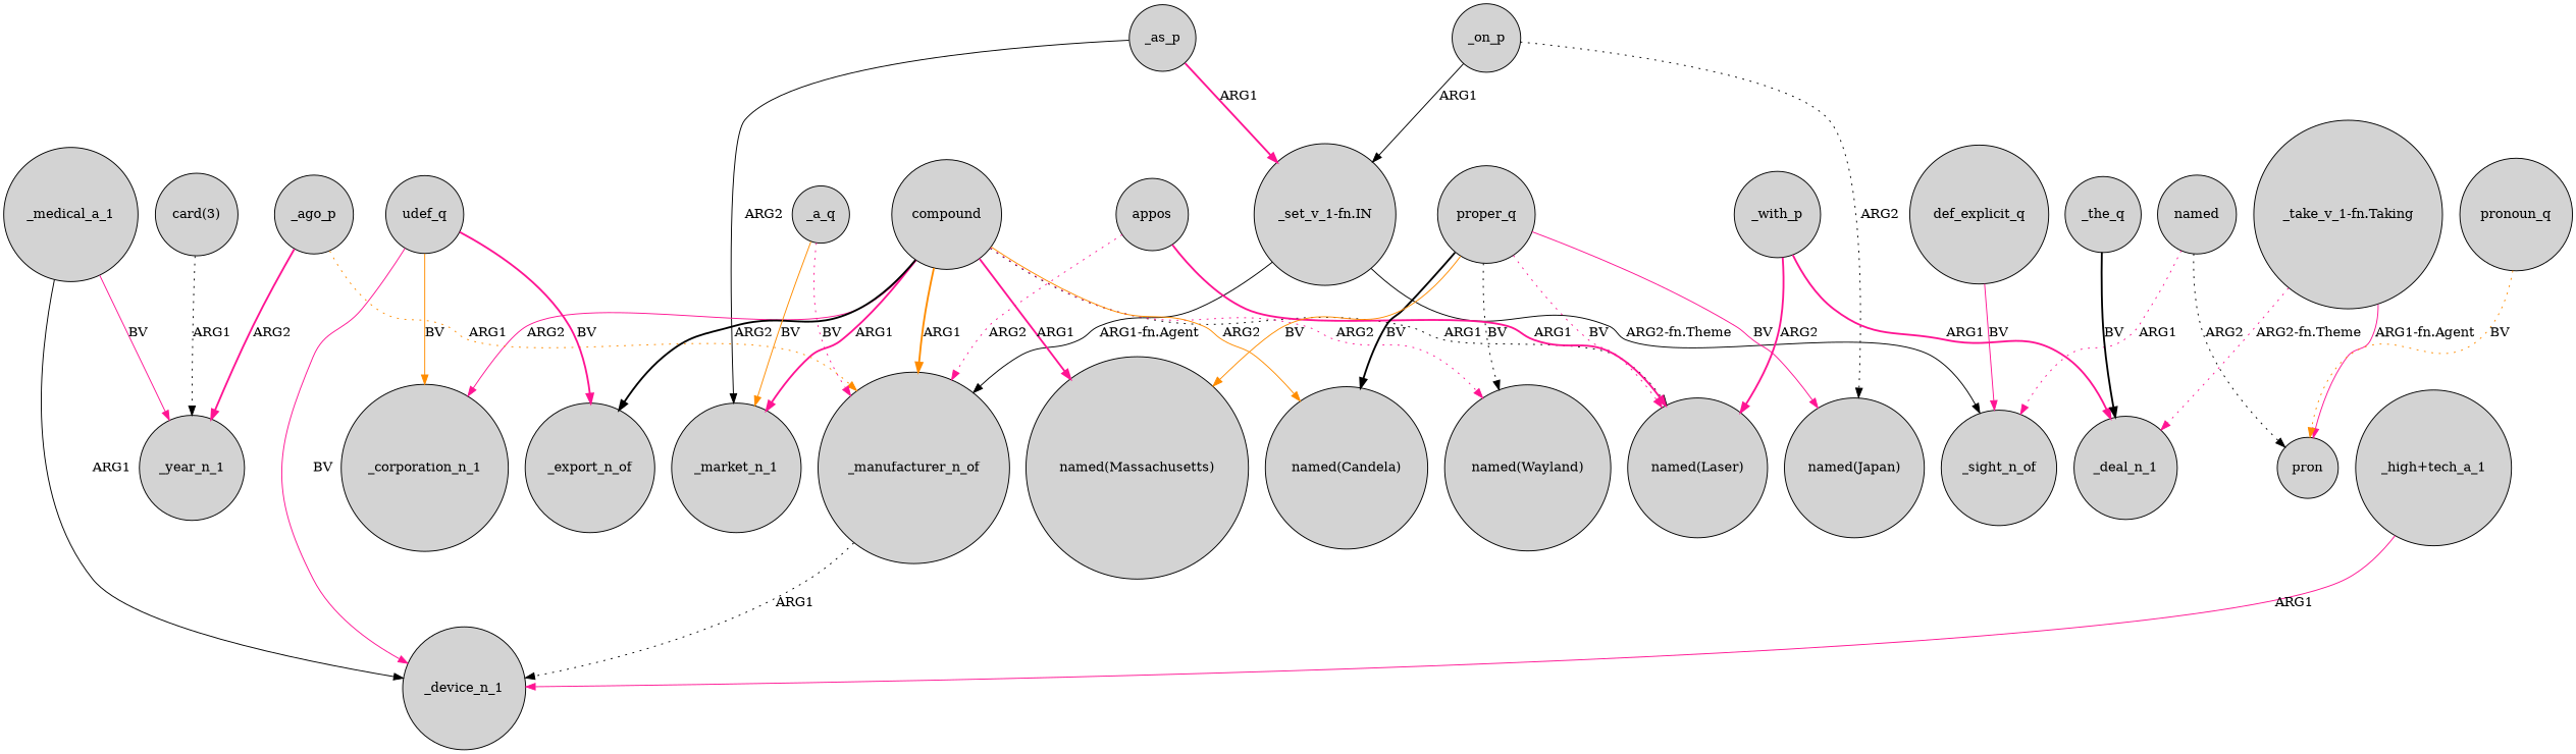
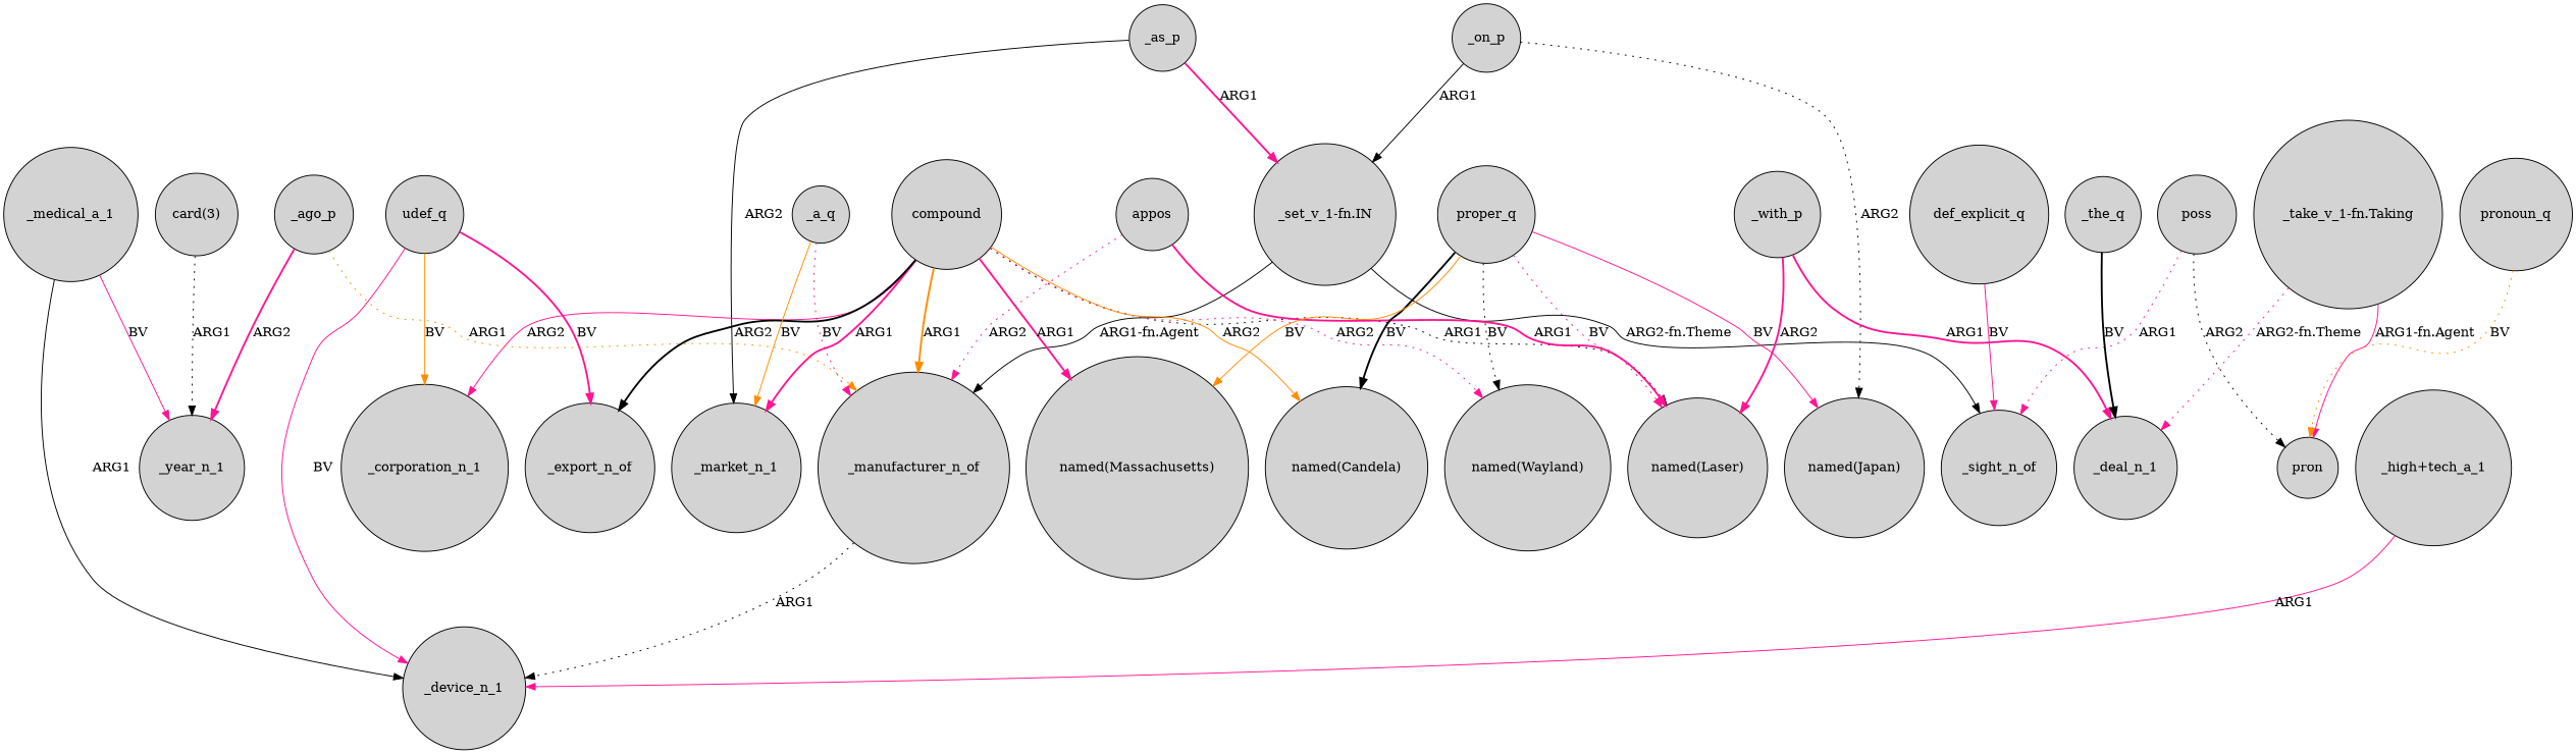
  digraph {
    node [shape=circle style=filled]
    edge [color=deeppink style=solid]
    _as_p
    "_set_v_1-fn.IN"
    _market_n_1
    _manufacturer_n_of
    _sight_n_of
    _device_n_1
    compound
    "named(Laser)"
    _corporation_n_1
    "named(Wayland)"
    "named(Candela)"
    _export_n_of
    "named(Massachusetts)"
-   poss [label=named]
+   poss
    pron
    _on_p
    "named(Japan)"
    _with_p
    _deal_n_1
    _the_q
    appos
    proper_q
    _ago_p
    _year_n_1
    _medical_a_1
    "_take_v_1-fn.Taking"
    udef_q
    pronoun_q
    "card(3)"
    def_explicit_q
    _a_q
    "_high+tech_a_1"
    _as_p -> "_set_v_1-fn.IN" [label=ARG1 style=bold]
    _as_p -> _market_n_1 [color=black label=ARG2]
    "_set_v_1-fn.IN" -> _manufacturer_n_of [color=black label="ARG1-fn.Agent"]
    "_set_v_1-fn.IN" -> _sight_n_of [color=black label="ARG2-fn.Theme"]
    _manufacturer_n_of -> _device_n_1 [color=black label=ARG1 style=dotted]
    compound -> _market_n_1 [label=ARG1 style=bold]
    compound -> _manufacturer_n_of [color=darkorange label=ARG1 style=bold]
    compound -> "named(Laser)" [color=black label=ARG1 style=dotted]
    compound -> _corporation_n_1 [label=ARG2]
    compound -> "named(Wayland)" [label=ARG2 style=dotted]
    compound -> "named(Candela)" [color=darkorange label=ARG2]
    compound -> _export_n_of [color=black label=ARG2 style=bold]
    compound -> "named(Massachusetts)" [label=ARG1 style=bold]
    poss -> _sight_n_of [label=ARG1 style=dotted]
    poss -> pron [color=black label=ARG2 style=dotted]
    _on_p -> "_set_v_1-fn.IN" [color=black label=ARG1]
    _on_p -> "named(Japan)" [color=black label=ARG2 style=dotted]
    _with_p -> "named(Laser)" [label=ARG2 style=bold]
    _with_p -> _deal_n_1 [label=ARG1 style=bold]
    _the_q -> _deal_n_1 [color=black label=BV style=bold]
    appos -> _manufacturer_n_of [label=ARG2 style=dotted]
    appos -> "named(Laser)" [label=ARG1 style=bold]
    proper_q -> "named(Laser)" [label=BV style=dotted]
    proper_q -> "named(Wayland)" [color=black label=BV style=dotted]
    proper_q -> "named(Candela)" [color=black label=BV style=bold]
    proper_q -> "named(Massachusetts)" [color=darkorange label=BV]
    proper_q -> "named(Japan)" [label=BV]
    _ago_p -> _manufacturer_n_of [color=darkorange label=ARG1 style=dotted]
    _ago_p -> _year_n_1 [label=ARG2 style=bold]
    _medical_a_1 -> _device_n_1 [color=black label=ARG1]
    _medical_a_1 -> _year_n_1 [label=BV]
    "_take_v_1-fn.Taking" -> pron [label="ARG1-fn.Agent"]
    "_take_v_1-fn.Taking" -> _deal_n_1 [label="ARG2-fn.Theme" style=dotted]
    udef_q -> _device_n_1 [label=BV]
    udef_q -> _corporation_n_1 [color=darkorange label=BV]
    udef_q -> _export_n_of [label=BV style=bold]
    pronoun_q -> pron [color=darkorange label=BV style=dotted]
    "card(3)" -> _year_n_1 [color=black label=ARG1 style=dotted]
    def_explicit_q -> _sight_n_of [label=BV]
    _a_q -> _market_n_1 [color=darkorange label=BV]
    _a_q -> _manufacturer_n_of [label=BV style=dotted]
    "_high+tech_a_1" -> _device_n_1 [label=ARG1]
  }
